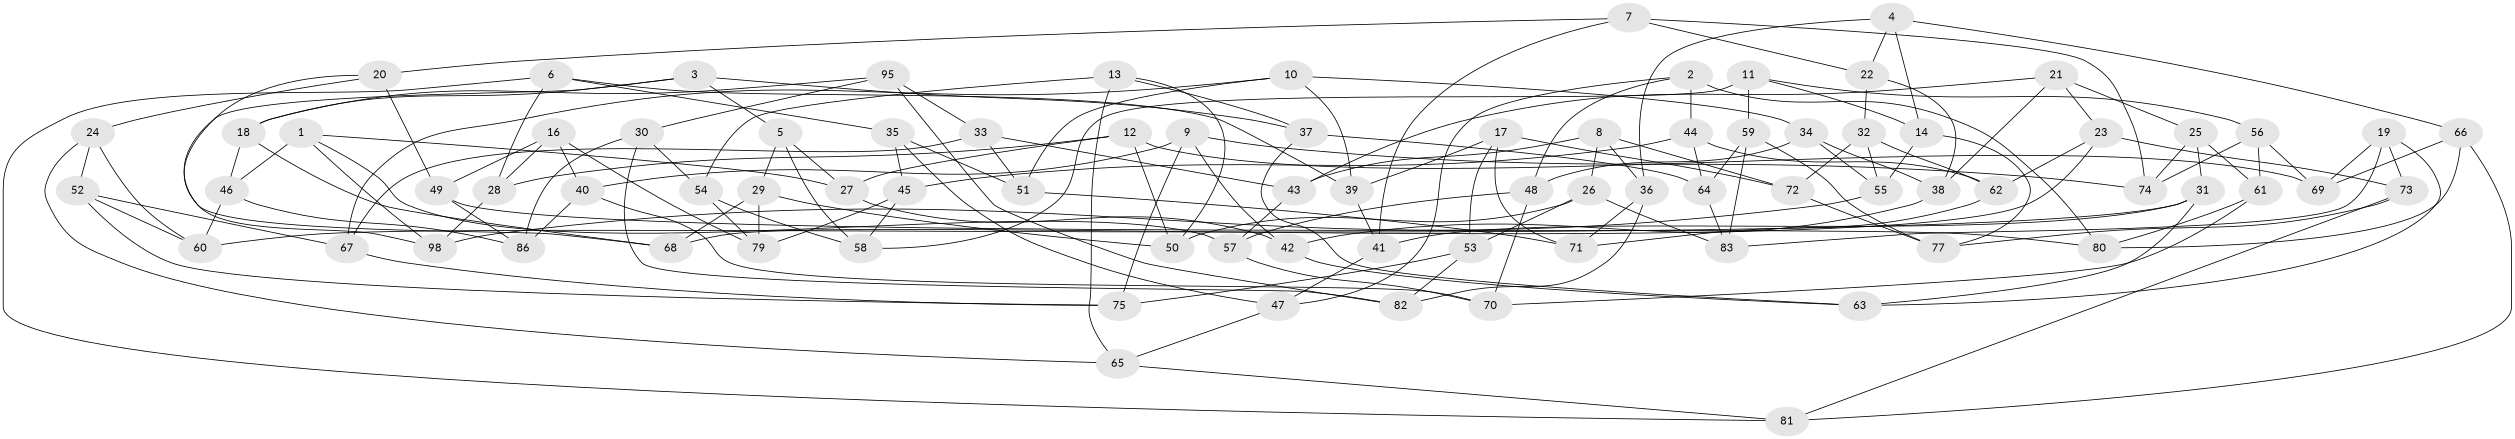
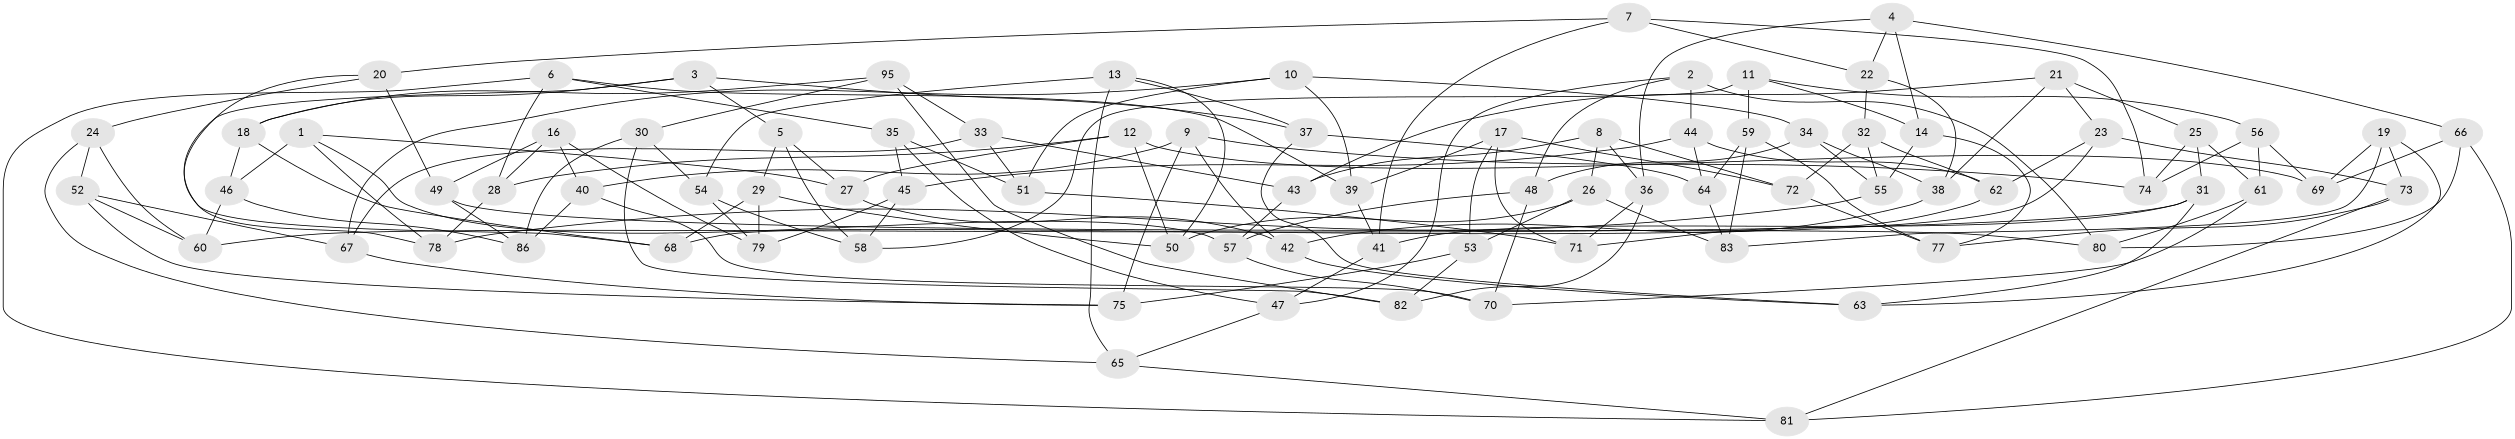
  graph {
    fontname=Lato
    node [color=gray90 fontname=Lato style=filled]
    edge [fontname=Lato]
    1
    27
    46
    57
-   78 [label=98]
+   78
    42
    60
    n8 [label=86]
    70
    2
    44
    47
    48
    80
    62
    45
    64
    65
    3
    5
    18
    37
    29
    58
    68
    63
    4
    14
    22
    36
    66
    55
    77
    38
    32
    82
    71
    81
    69
    50
    79
    6
    28
    35
    39
    51
    41
    7
    20
    74
    49
    24
    8
    26
    43
    72
    53
    83
    9
    40
    75
    10
    34
    67
    11
    56
    59
    61
    12
    13
    54
    n72 [label=95]
    30
    33
    16
    17
    19
    73
    52
    21
    23
    25
    31
    1 -- 27
    1 -- 46
    1 -- 57
    1 -- 78
    27 -- 42
    46 -- 60
    46 -- n8
    57 -- 70
    42 -- 63
    2 -- 44
    2 -- 47
    2 -- 48
    2 -- 80
    44 -- 62
    44 -- 45
    44 -- 64
    47 -- 65
    48 -- 57
    48 -- 70
    62 -- 71
    45 -- 58
    45 -- 79
    64 -- 83
    65 -- 81
    3 -- 78
    3 -- 5
    3 -- 18
    3 -- 37
    5 -- 27
    5 -- 29
    5 -- 58
    18 -- 46
    18 -- 68
    37 -- 64
    37 -- 63
    29 -- 68
    29 -- 50
    29 -- 79
    4 -- 14
    4 -- 22
    4 -- 36
    4 -- 66
    14 -- 55
    14 -- 77
    22 -- 38
    22 -- 32
    36 -- 82
    36 -- 71
    66 -- 80
    66 -- 81
    66 -- 69
    55 -- 78
    38 -- 42
    32 -- 62
    32 -- 55
    32 -- 72
    6 -- 81
    6 -- 28
    6 -- 35
    6 -- 39
    28 -- 78
    35 -- 47
    35 -- 45
    35 -- 51
    39 -- 41
    51 -- 71
    41 -- 47
    7 -- 22
    7 -- 41
    7 -- 20
    7 -- 74
    20 -- 68
    20 -- 49
    20 -- 24
    49 -- n8
    49 -- 80
    24 -- 60
    24 -- 65
    24 -- 52
    8 -- 36
    8 -- 26
    8 -- 43
    8 -- 72
    26 -- 50
    26 -- 53
    26 -- 83
    43 -- 57
    72 -- 77
    53 -- 82
    53 -- 75
    9 -- 42
    9 -- 74
    9 -- 40
    9 -- 75
    40 -- n8
    40 -- 70
    10 -- 39
    10 -- 51
    10 -- 34
    10 -- 67
    34 -- 48
    34 -- 55
    34 -- 38
    67 -- 75
    11 -- 58
    11 -- 14
    11 -- 56
    11 -- 59
    56 -- 69
    56 -- 74
    56 -- 61
    59 -- 64
    59 -- 77
    59 -- 83
    61 -- 70
    61 -- 80
    12 -- 27
    12 -- 69
    12 -- 50
    12 -- 28
    13 -- 65
    13 -- 37
    13 -- 50
    13 -- 54
    54 -- 58
    54 -- 79
    n72 -- 18
    n72 -- 82
    n72 -- 30
    n72 -- 33
    30 -- n8
    30 -- 82
    30 -- 54
    33 -- 51
    33 -- 43
    33 -- 67
    16 -- 79
    16 -- 28
    16 -- 49
    16 -- 40
    17 -- 71
    17 -- 39
    17 -- 72
    17 -- 53
    19 -- 63
    19 -- 69
    19 -- 83
    19 -- 73
    73 -- 77
    73 -- 81
    52 -- 60
    52 -- 75
    52 -- 67
    21 -- 38
    21 -- 43
    21 -- 23
    21 -- 25
    23 -- 62
    23 -- 68
    23 -- 73
    25 -- 74
    25 -- 61
    25 -- 31
    31 -- 60
    31 -- 63
    31 -- 41
  }
